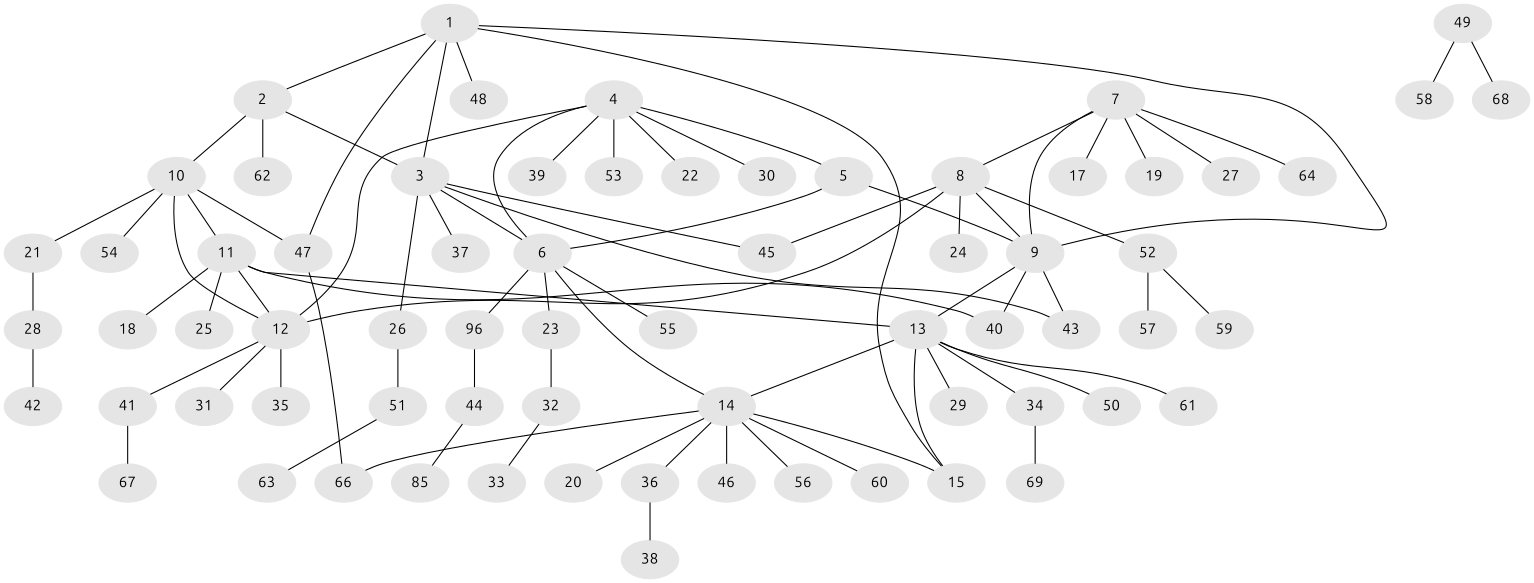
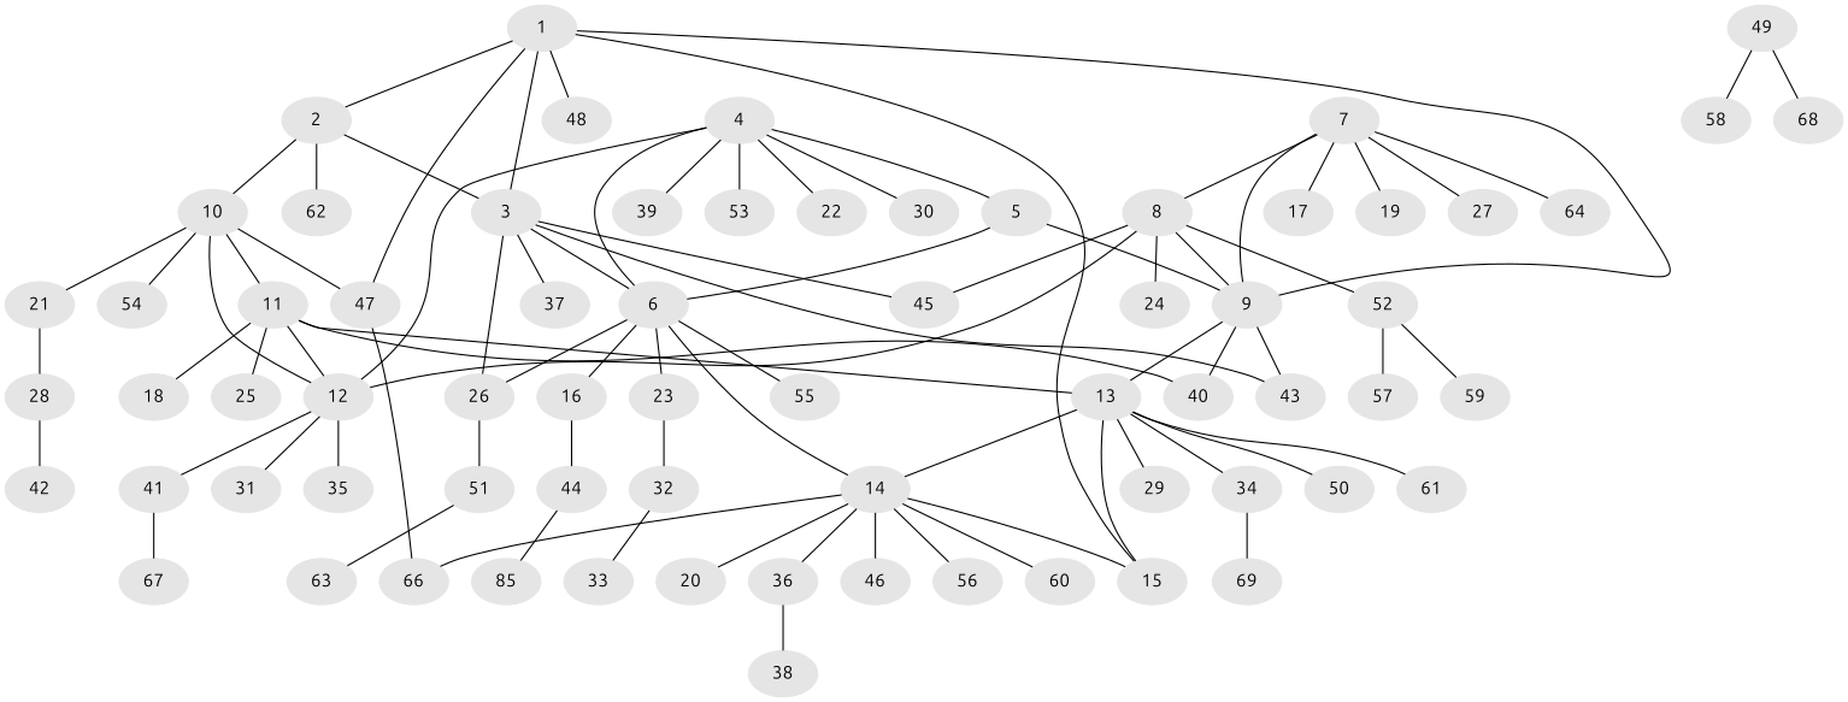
  graph {
    fontname=Ubuntu
    node [color=gray90 fontname=Ubuntu style=filled]
    edge [fontname=Ubuntu]
    1
    2
    3
    9
    15
    47
    48
    10
    62
    6
    26
    37
    43
    45
    13
    40
    66
    12
    11
    21
    54
    14
-   16 [label=96]
+   16
    23
    55
    51
    4
    5
    22
    30
    39
    53
    31
    35
    41
    20
    36
    46
    56
    60
    44
    32
    7
    8
    17
    19
    27
    64
    24
    52
    57
    59
    29
    34
    50
    61
    18
    25
    28
    67
    69
    38
    n63 [label=85]
    42
    33
    63
    49
    58
    68
    1 -- 2
    1 -- 3
    1 -- 9
    1 -- 15
    1 -- 47
    1 -- 48
    2 -- 3
    2 -- 10
    2 -- 62
    3 -- 6
    3 -- 26
    3 -- 37
    3 -- 43
    3 -- 45
    9 -- 43
    9 -- 13
    9 -- 40
    47 -- 66
    10 -- 47
    10 -- 12
    10 -- 11
    10 -- 21
    10 -- 54
+   6 -- 26
    6 -- 14
    6 -- 16
    6 -- 23
    6 -- 55
    26 -- 51
    13 -- 15
    13 -- 14
    13 -- 29
    13 -- 34
    13 -- 50
    13 -- 61
    12 -- 31
    12 -- 35
    12 -- 41
    11 -- 13
    11 -- 40
    11 -- 12
    11 -- 18
    11 -- 25
    21 -- 28
    14 -- 15
    14 -- 66
    14 -- 20
    14 -- 36
    14 -- 46
    14 -- 56
    14 -- 60
    16 -- 44
    23 -- 32
    51 -- 63
    4 -- 6
    4 -- 12
    4 -- 5
    4 -- 22
    4 -- 30
    4 -- 39
    4 -- 53
    5 -- 9
    5 -- 6
    41 -- 67
    36 -- 38
    44 -- n63
    32 -- 33
    7 -- 9
    7 -- 8
    7 -- 17
    7 -- 19
    7 -- 27
    7 -- 64
    8 -- 9
    8 -- 45
    8 -- 12
    8 -- 24
    8 -- 52
    52 -- 57
    52 -- 59
    34 -- 69
    28 -- 42
    49 -- 58
    49 -- 68
  }
